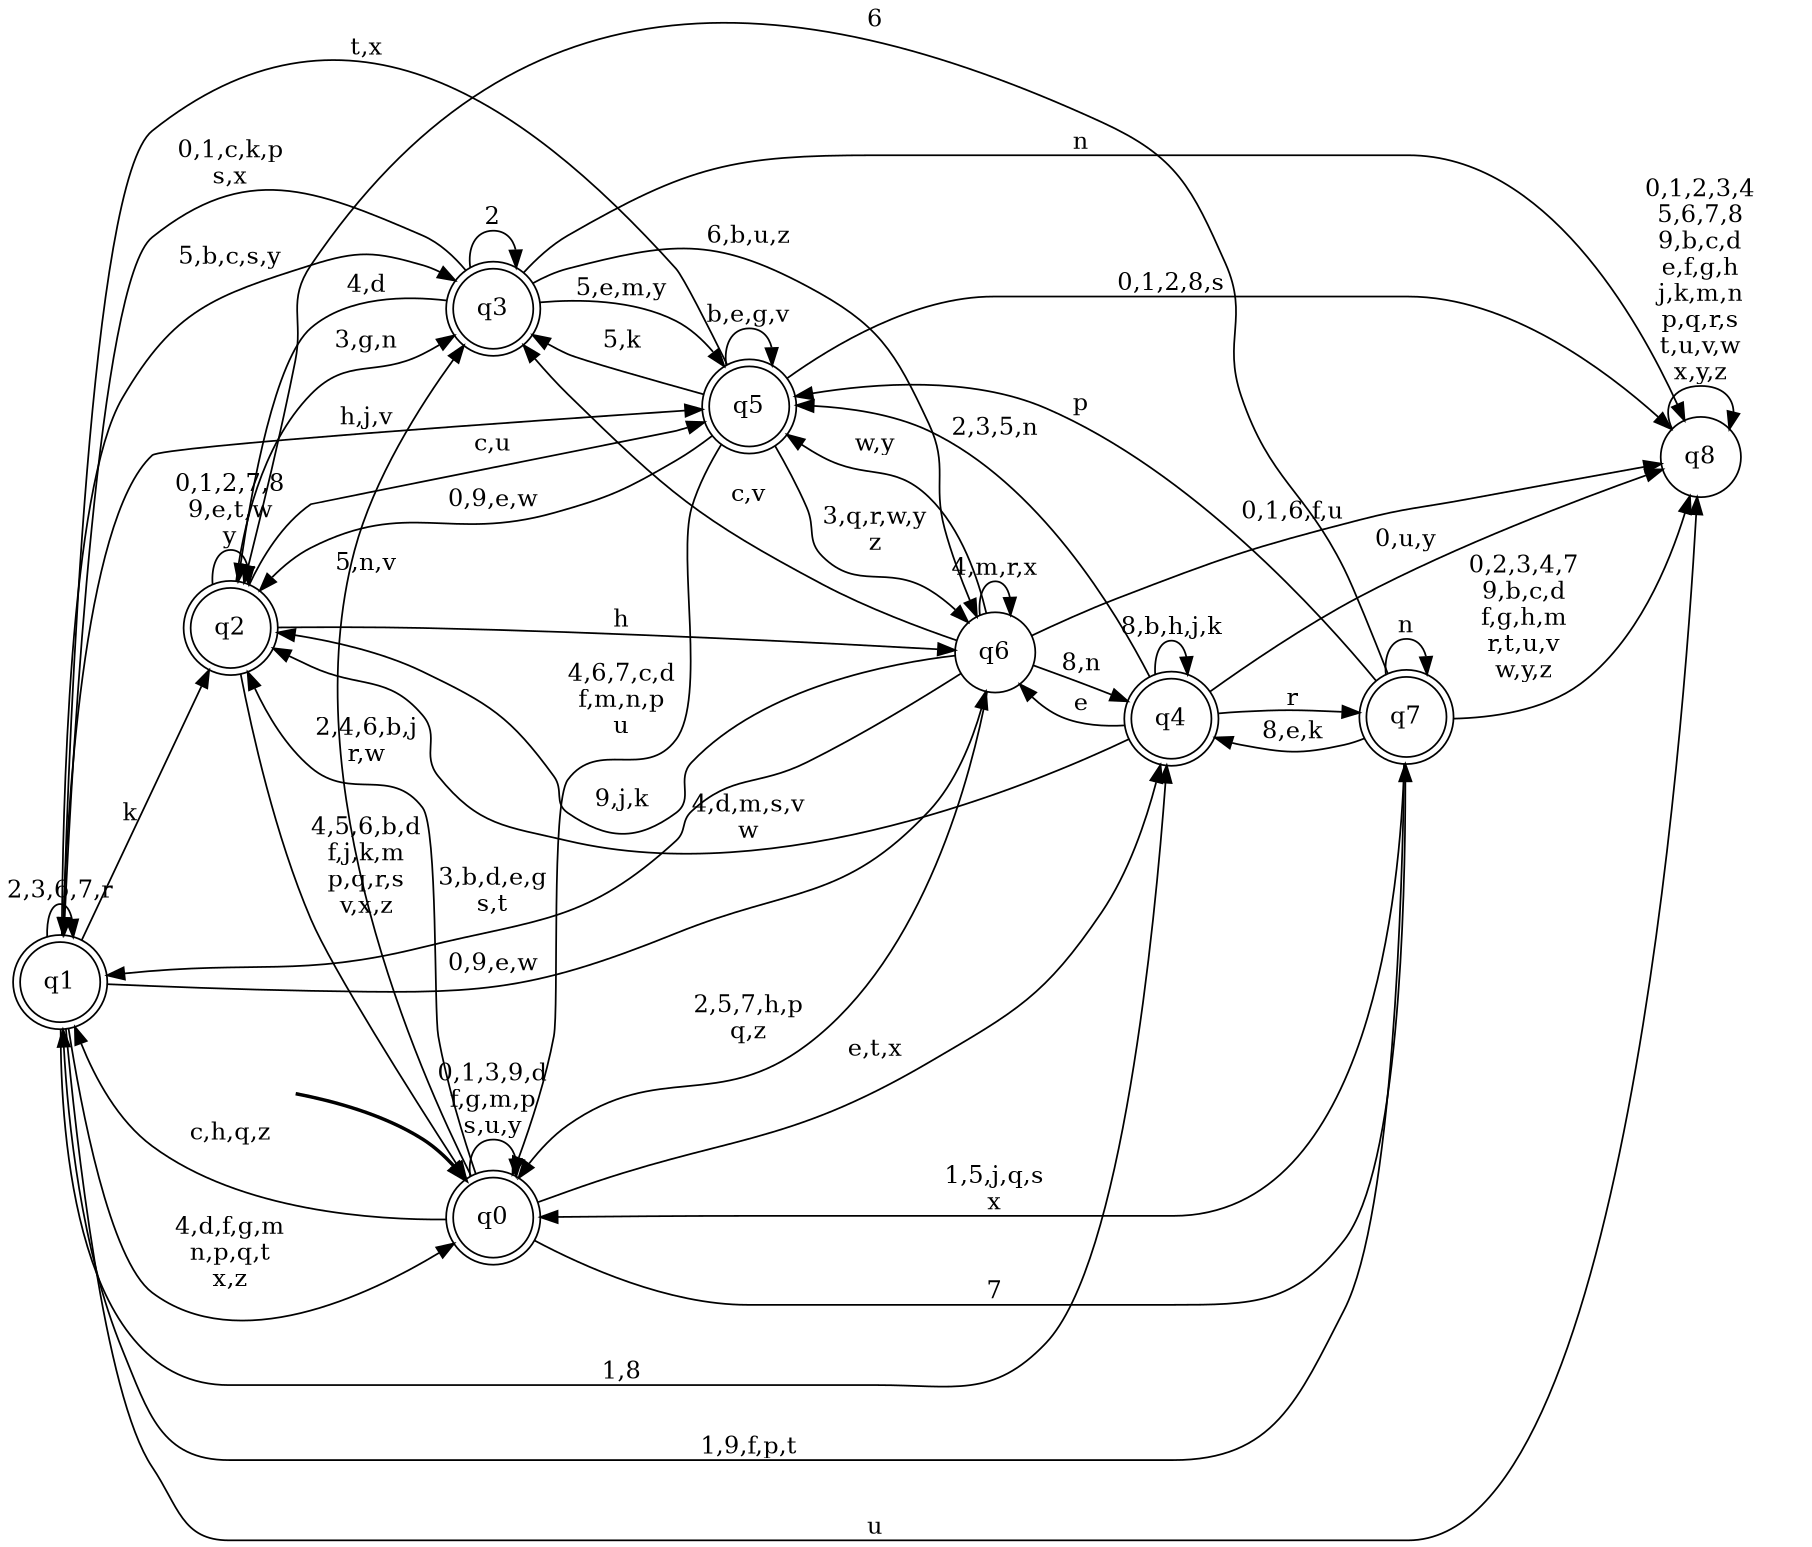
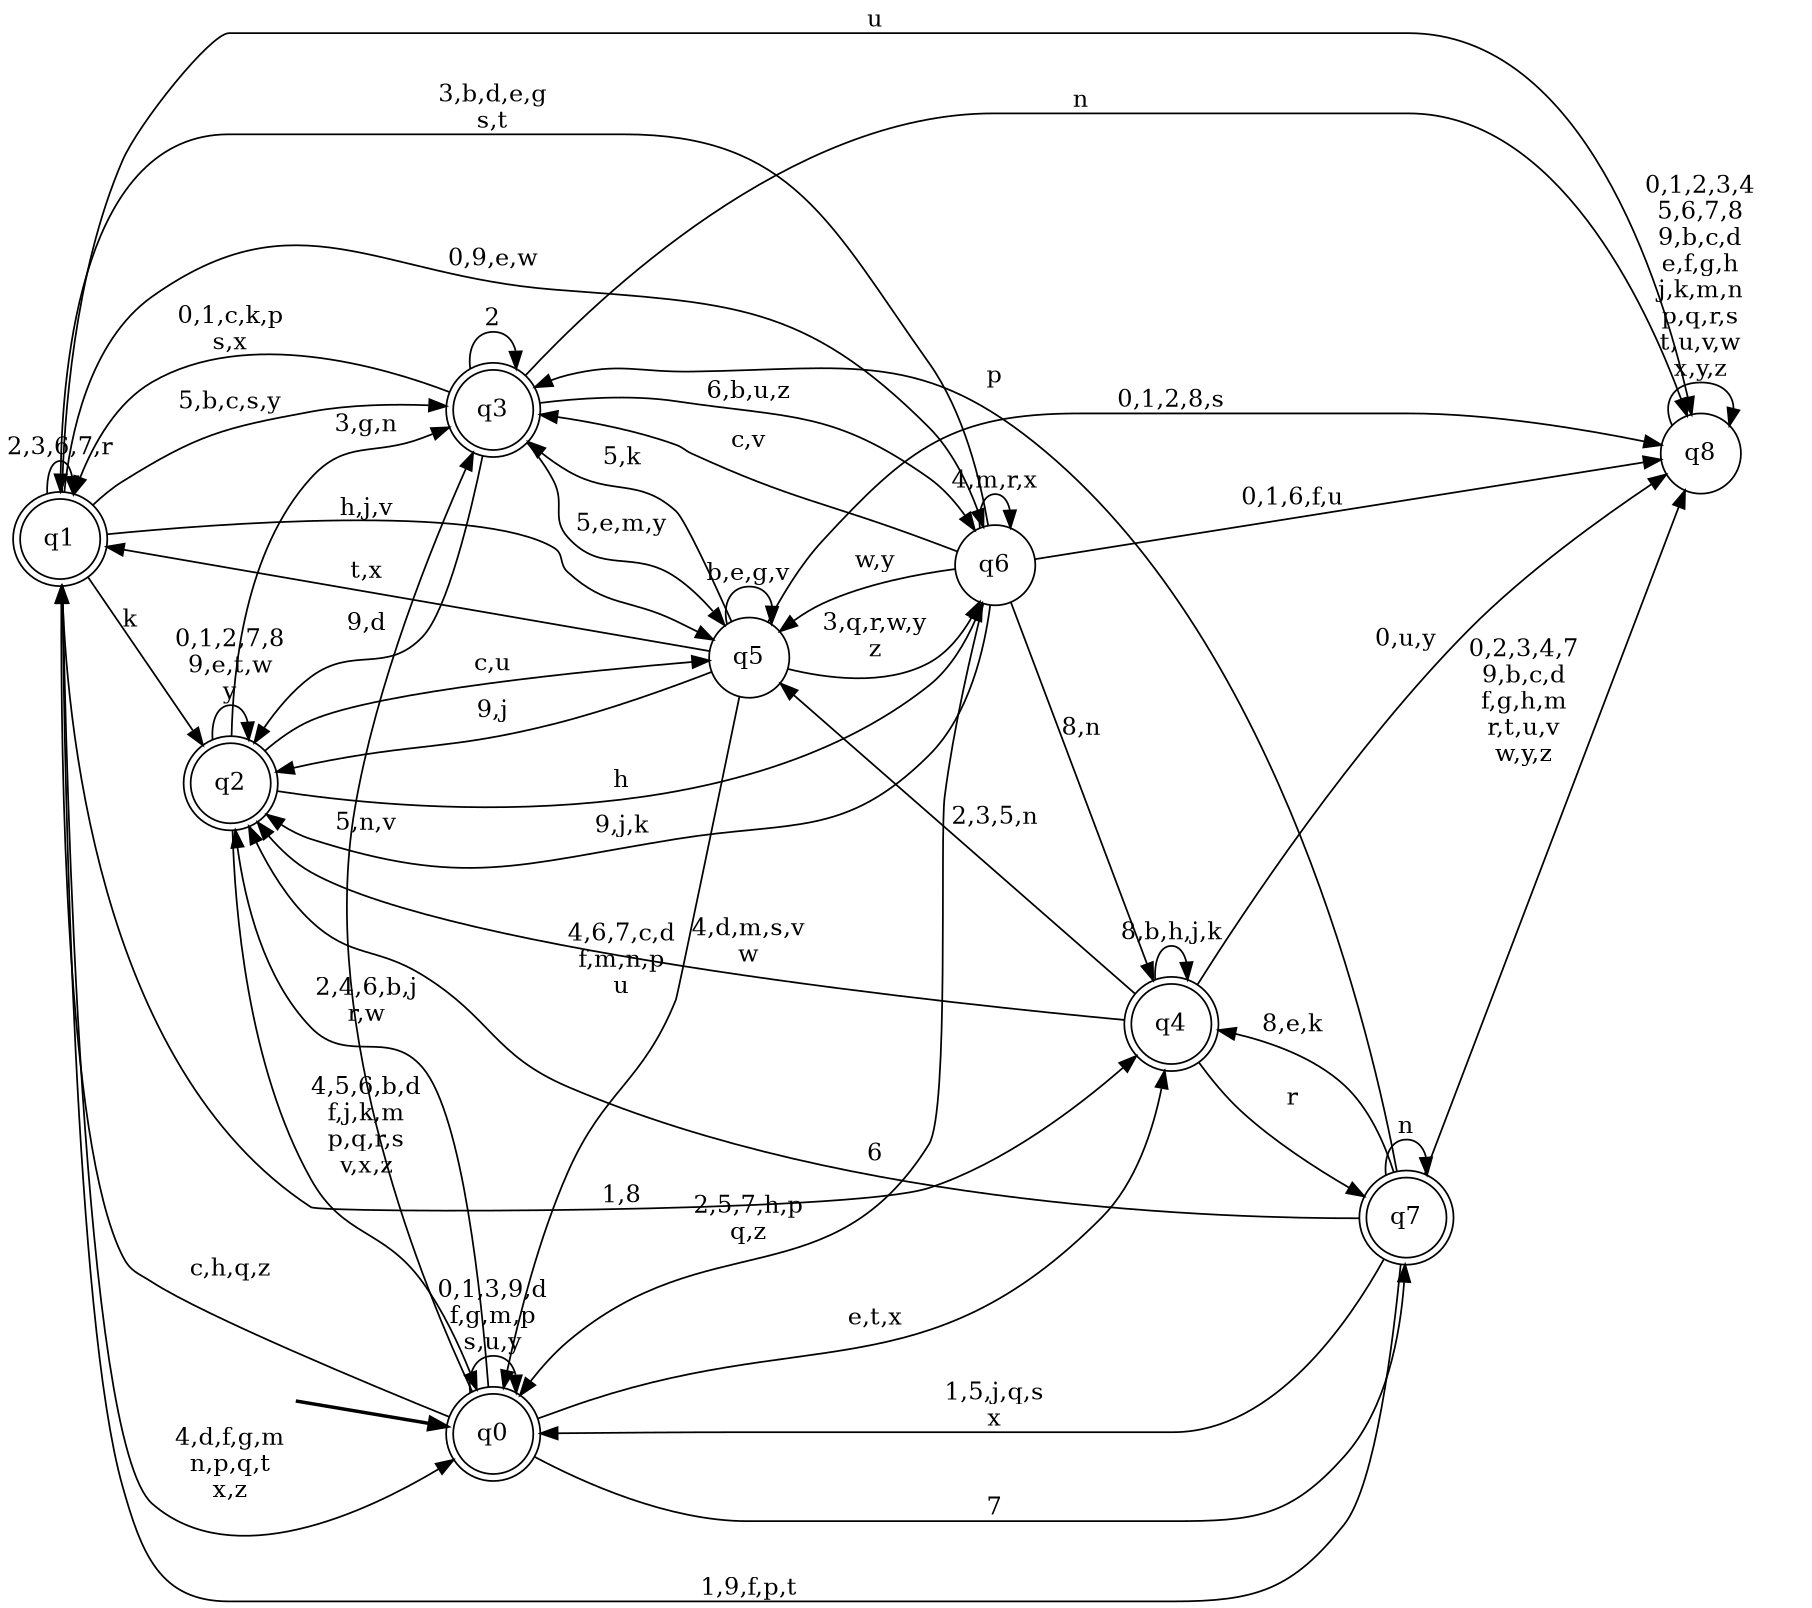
  digraph {
    rankdir=LR
    node [shape=doublecircle style="rounded,filled" color=black fillcolor=white]
    __start0 [height=0 shape=none style=invis width=0 color="" fillcolor=""]
    n2 [label=q0]
    n3 [label=q1]
    n4 [label=q2]
    n5 [label=q3]
    n6 [label=q4]
    n7 [label=q7]
    n8 [label=q6 shape=circle style=filled]
-   n9 [label=q5 style=filled]
+   n9 [label=q5 shape=circle style=filled]
    n10 [label=q8 shape=circle style=filled]
    subgraph cluster_1 {
      nodesep=0.15
      ranksep=0.15
      style=invis
      __start0
      n2
    }
    __start0 -> n2 [penwidth=2]
    n2 -> n2 [label="0,1,3,9,d\nf,g,m,p\ns,u,y"]
    n2 -> n3 [label="c,h,q,z"]
    n2 -> n4 [label="2,4,6,b,j\nr,w"]
    n2 -> n5 [label="5,n,v"]
    n2 -> n6 [label="e,t,x"]
    n2 -> n7 [label=7]
    n3 -> n2 [label="4,d,f,g,m\nn,p,q,t\nx,z"]
    n3 -> n3 [label="2,3,6,7,r"]
    n3 -> n4 [label=k]
    n3 -> n5 [label="5,b,c,s,y"]
    n3 -> n6 [label="1,8"]
    n3 -> n8 [label="0,9,e,w"]
    n3 -> n9 [label="h,j,v"]
    n3 -> n10 [label=u]
    n4 -> n2 [label="4,5,6,b,d\nf,j,k,m\np,q,r,s\nv,x,z"]
    n4 -> n4 [label="0,1,2,7,8\n9,e,t,w\ny"]
    n4 -> n5 [label="3,g,n"]
    n4 -> n8 [label=h]
    n4 -> n9 [label="c,u"]
    n5 -> n3 [label="0,1,c,k,p\ns,x"]
-   n5 -> n4 [label="4,d"]
+   n5 -> n4 [label="9,d"]
    n5 -> n5 [label=2]
    n5 -> n8 [label="6,b,u,z"]
    n5 -> n9 [label="5,e,m,y"]
    n5 -> n10 [label=n]
    n6 -> n4 [label="4,d,m,s,v\nw"]
    n6 -> n6 [label="8,b,h,j,k"]
    n6 -> n7 [label=r]
-   n6 -> n8 [label=e]
    n6 -> n9 [label="2,3,5,n"]
    n6 -> n10 [label="0,u,y"]
    n7 -> n2 [label="1,5,j,q,s\nx"]
    n7 -> n3 [label="1,9,f,p,t"]
    n7 -> n4 [label=6]
    n7 -> n6 [label="8,e,k"]
    n7 -> n7 [label=n]
-   n7 -> n9 [label=p]
+   n7 -> n5 [label=p]
    n7 -> n10 [label="0,2,3,4,7\n9,b,c,d\nf,g,h,m\nr,t,u,v\nw,y,z"]
    n8 -> n2 [label="2,5,7,h,p\nq,z"]
    n8 -> n3 [label="3,b,d,e,g\ns,t"]
    n8 -> n4 [label="9,j,k"]
    n8 -> n5 [label="c,v"]
    n8 -> n6 [label="8,n"]
    n8 -> n8 [label="4,m,r,x"]
    n8 -> n9 [label="w,y"]
    n8 -> n10 [label="0,1,6,f,u"]
    n9 -> n2 [label="4,6,7,c,d\nf,m,n,p\nu"]
    n9 -> n3 [label="t,x"]
-   n9 -> n4 [label="0,9,e,w"]
+   n9 -> n4 [label="9,j"]
    n9 -> n5 [label="5,k"]
    n9 -> n8 [label="3,q,r,w,y\nz"]
    n9 -> n9 [label="b,e,g,v"]
    n9 -> n10 [label="0,1,2,8,s"]
    n10 -> n10 [label="0,1,2,3,4\n5,6,7,8\n9,b,c,d\ne,f,g,h\nj,k,m,n\np,q,r,s\nt,u,v,w\nx,y,z"]
  }
